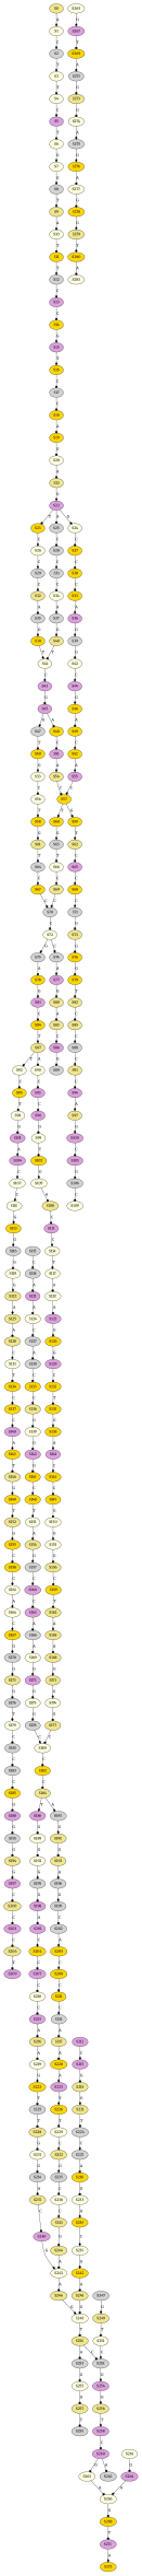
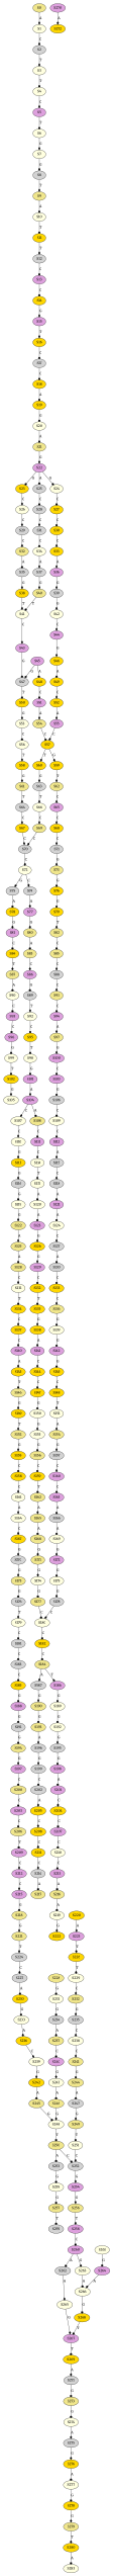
  strict digraph {
    fontname=Merriweather
    node [fillcolor=gold fontname=Merriweather style=filled]
    edge [arrowhead=diamond fontname=Merriweather]
    S0 [fillcolor=khaki]
    S1 [fillcolor=lightyellow]
    S2 [fillcolor=lightgrey]
    S3 [fillcolor=lightyellow]
    S4 [fillcolor=lightyellow]
    S5 [fillcolor=plum]
    S6 [fillcolor=lightyellow]
    S7 [fillcolor=lightyellow]
    S8 [fillcolor=lightgrey]
    S9 [fillcolor=khaki]
    S10 [fillcolor=lightyellow]
    S11
    S12 [fillcolor=lightgrey]
    S13 [fillcolor=plum]
    S14
    S15 [fillcolor=plum]
    S16
    S17 [fillcolor=lightgrey]
    S18
    S19
    S20 [fillcolor=lightyellow]
    S21 [fillcolor=khaki]
    S22 [fillcolor=plum]
    S23
    S24 [fillcolor=lightyellow]
    S25 [fillcolor=lightgrey]
    S26 [fillcolor=lightyellow]
    S27
    S28 [fillcolor=lightgrey]
    S29 [fillcolor=lightgrey]
    S30
    S31 [fillcolor=lightgrey]
    S32 [fillcolor=khaki]
    S33
    S34 [fillcolor=lightyellow]
    S35 [fillcolor=lightgrey]
    S36 [fillcolor=plum]
    S37 [fillcolor=lightgrey]
    S38
    S39 [fillcolor=lightgrey]
    S40 [fillcolor=khaki]
    S41 [fillcolor=lightyellow]
    S42 [fillcolor=lightyellow]
    S43 [fillcolor=plum]
    S44 [fillcolor=plum]
    S45 [fillcolor=plum]
    S46
    S47 [fillcolor=lightgrey]
    S48
    S49
    S50
    S51 [fillcolor=plum]
    S52
    S53 [fillcolor=lightyellow]
    S54 [fillcolor=khaki]
    S55 [fillcolor=plum]
    S56 [fillcolor=lightyellow]
    S57
    S58
    S59
    S60
    S61 [fillcolor=khaki]
    S62 [fillcolor=khaki]
    S63 [fillcolor=lightgrey]
    S64 [fillcolor=lightgrey]
    S65 [fillcolor=plum]
    S66 [fillcolor=lightyellow]
    S67
    S68
    S69 [fillcolor=khaki]
    S70 [fillcolor=lightgrey]
    S71 [fillcolor=lightgrey]
    S72 [fillcolor=lightyellow]
    S73 [fillcolor=khaki]
    S74 [fillcolor=lightgrey]
    S75 [fillcolor=lightgrey]
    S76
    S77 [fillcolor=plum]
    S78
    S79
    S80 [fillcolor=khaki]
    S81 [fillcolor=plum]
    S82 [fillcolor=khaki]
    S83 [fillcolor=khaki]
    S84
    S85 [fillcolor=khaki]
    S86 [fillcolor=plum]
    S87 [fillcolor=khaki]
    S88 [fillcolor=lightgrey]
    S89 [fillcolor=lightgrey]
    S90 [fillcolor=lightyellow]
    S91 [fillcolor=khaki]
    S92 [fillcolor=lightyellow]
    S93 [fillcolor=plum]
    S94 [fillcolor=plum]
    S95
    S96 [fillcolor=plum]
    S97 [fillcolor=khaki]
    S98 [fillcolor=lightyellow]
    S99 [fillcolor=lightyellow]
    S100 [fillcolor=plum]
    S101 [fillcolor=plum]
    S102
    S103 [fillcolor=plum]
    S104 [fillcolor=plum]
    S105 [fillcolor=lightyellow]
    S106 [fillcolor=lightgrey]
    S107 [fillcolor=lightyellow]
    S108 [fillcolor=khaki]
    S109 [fillcolor=lightyellow]
    S110 [fillcolor=lightyellow]
    S111 [fillcolor=plum]
+   S112 [fillcolor=plum]
    S113
    S114 [fillcolor=lightyellow]
    S115 [fillcolor=lightgrey]
    S116 [fillcolor=lightgrey]
    S117 [fillcolor=lightyellow]
    S118 [fillcolor=lightgrey]
    S119 [fillcolor=lightyellow]
    S120 [fillcolor=lightyellow]
    S121 [fillcolor=plum]
    S122 [fillcolor=khaki]
    S123 [fillcolor=plum]
    S124 [fillcolor=lightyellow]
    S125 [fillcolor=khaki]
    S126
    S127 [fillcolor=lightgrey]
    S128 [fillcolor=khaki]
    S129 [fillcolor=plum]
    S130 [fillcolor=lightgrey]
    S131 [fillcolor=lightyellow]
    S132
    S133
    S134
    S135
    S136 [fillcolor=khaki]
    S137
    S138
    S139 [fillcolor=lightyellow]
    S140 [fillcolor=plum]
    S141 [fillcolor=plum]
    S142 [fillcolor=plum]
    S143
    S144
    S145
    S146 [fillcolor=khaki]
    S147
    S148
    S149
    S150 [fillcolor=lightyellow]
    S151 [fillcolor=lightyellow]
    S152 [fillcolor=khaki]
    S153 [fillcolor=lightyellow]
    S154 [fillcolor=khaki]
    S155
    S156 [fillcolor=khaki]
    S157 [fillcolor=lightgrey]
    S158
    S159
    S160 [fillcolor=plum]
    S161 [fillcolor=lightyellow]
    S162 [fillcolor=khaki]
    S163 [fillcolor=plum]
    S164 [fillcolor=lightyellow]
    S165 [fillcolor=khaki]
    S166 [fillcolor=lightgrey]
    S167
    S168 [fillcolor=khaki]
    S169 [fillcolor=lightyellow]
    S170 [fillcolor=lightgrey]
    S171 [fillcolor=khaki]
    S172 [fillcolor=plum]
    S173 [fillcolor=khaki]
    S174 [fillcolor=lightyellow]
    S175 [fillcolor=lightyellow]
    S176 [fillcolor=lightgrey]
    S177 [fillcolor=khaki]
    S178 [fillcolor=lightgrey]
    S179 [fillcolor=lightyellow]
    S180 [fillcolor=lightyellow]
    S181 [fillcolor=lightgrey]
    S182
    S183 [fillcolor=lightgrey]
    S184 [fillcolor=khaki]
    S185
    S186 [fillcolor=plum]
    n188 [fillcolor=lightgrey label=S587]
    S188 [fillcolor=plum]
    S189 [fillcolor=lightyellow]
    S190 [fillcolor=khaki]
    S191 [fillcolor=lightgrey]
    S192 [fillcolor=lightyellow]
    S193 [fillcolor=khaki]
    S194 [fillcolor=khaki]
    S195 [fillcolor=lightgrey]
    S196 [fillcolor=lightgrey]
    S197 [fillcolor=plum]
    S198 [fillcolor=plum]
    S199 [fillcolor=lightgrey]
    S200 [fillcolor=khaki]
    S201 [fillcolor=plum]
    S202 [fillcolor=lightgrey]
    S203 [fillcolor=plum]
    S204
    S205
    S206 [fillcolor=khaki]
    S207 [fillcolor=plum]
    S208
    S209 [fillcolor=plum]
    S210 [fillcolor=lightyellow]
    S211
    S212 [fillcolor=plum]
    S213 [fillcolor=plum]
    S214 [fillcolor=lightgrey]
    S215 [fillcolor=plum]
    S216 [fillcolor=khaki]
    S217 [fillcolor=khaki]
    S218 [fillcolor=khaki]
    S219 [fillcolor=lightyellow]
    S220
    S221 [fillcolor=khaki]
    S222
    S223 [fillcolor=plum]
    S224 [fillcolor=lightgrey]
-   S225 [fillcolor=lightgrey]
    S226
    S227 [fillcolor=lightgrey]
    S228 [fillcolor=khaki]
    S229 [fillcolor=lightyellow]
    S230
    S231 [fillcolor=lightyellow]
    S232 [fillcolor=khaki]
    S233 [fillcolor=lightyellow]
    S234 [fillcolor=lightgrey]
    S235 [fillcolor=lightgrey]
    S236
    S237 [fillcolor=khaki]
    S238 [fillcolor=lightyellow]
    S239 [fillcolor=lightyellow]
    S240 [fillcolor=plum]
    S241 [fillcolor=khaki]
    S242
    S243 [fillcolor=lightyellow]
    S244 [fillcolor=khaki]
    S245 [fillcolor=khaki]
    S246 [fillcolor=khaki]
    S247 [fillcolor=lightgrey]
    S248 [fillcolor=lightyellow]
    S249 [fillcolor=khaki]
    S250 [fillcolor=khaki]
    S251 [fillcolor=lightyellow]
    S252 [fillcolor=lightgrey]
    S253 [fillcolor=lightgrey]
    S254 [fillcolor=plum]
    S255 [fillcolor=lightyellow]
    S256 [fillcolor=khaki]
    S257 [fillcolor=khaki]
    S258 [fillcolor=plum]
    S259 [fillcolor=lightgrey]
    S260 [fillcolor=plum]
    S262 [fillcolor=lightgrey]
    S263 [fillcolor=lightyellow]
    S261 [fillcolor=lightyellow]
    S264 [fillcolor=plum]
    S265 [fillcolor=lightyellow]
    S266 [fillcolor=lightyellow]
    S267 [fillcolor=plum]
    S268
    S269
    S270 [fillcolor=plum]
    S271 [fillcolor=lightgrey]
    S272
    S273 [fillcolor=khaki]
    S274 [fillcolor=lightyellow]
    S275 [fillcolor=lightgrey]
    S276
    S277 [fillcolor=lightyellow]
    S278
    S279 [fillcolor=khaki]
    S280
    n282 [fillcolor=lightyellow label=S283]
    S0 -> S1 [label=A]
    S1 -> S2 [label=C]
    S2 -> S3 [label=T]
    S3 -> S4 [arrowhead=dot label=T]
    S4 -> S5 [label=C]
    S5 -> S6 [arrowhead=dot label=T]
    S6 -> S7 [label=G]
    S7 -> S8 [label=G]
    S8 -> S9 [label=T]
    S9 -> S10 [arrowhead=dot label=A]
    S10 -> S11 [arrowhead=dot label=T]
    S11 -> S12 [label=T]
    S12 -> S13 [arrowhead=dot label=C]
    S13 -> S14 [arrowhead=dot label=C]
    S14 -> S15 [label=G]
    S15 -> S16 [label=T]
    S16 -> S17 [arrowhead=dot label=C]
    S17 -> S18 [arrowhead=dot label=C]
    S18 -> S19 [arrowhead=dot label=A]
    S19 -> S20 [arrowhead=dot label=G]
    S20 -> S21 [arrowhead=dot label=A]
    S21 -> S22 [label=G]
-   S22 -> S23 [arrowhead=dot label=T]
+   S22 -> S23 [arrowhead=dot label=G]
    S22 -> S24 [arrowhead=dot label=G]
    S22 -> S25 [arrowhead=dot label=A]
    S23 -> S26 [label=C]
    S24 -> S27 [arrowhead=dot label=C]
    S25 -> S28 [arrowhead=dot label=C]
    S26 -> S29 [label=C]
    S27 -> S30 [arrowhead=dot label=C]
    S28 -> S31 [label=C]
    S29 -> S32 [label=C]
    S30 -> S33 [label=C]
    S31 -> S34 [arrowhead=dot label=C]
    S32 -> S35 [arrowhead=dot label=A]
    S33 -> S36 [label=A]
    S34 -> S37 [label=A]
    S35 -> S38 [label=G]
    S36 -> S39 [label=G]
    S37 -> S40 [label=G]
    S38 -> S41 [label=T]
    S39 -> S42 [label=G]
    S40 -> S41 [arrowhead=dot label=T]
    S41 -> S43 [label=C]
    S42 -> S44 [label=C]
-   S43 -> S45 [arrowhead=dot label=G]
+   S43 -> S47 [arrowhead=dot label=G]
    S44 -> S46 [label=G]
    S45 -> S47 [label=G]
    S45 -> S48 [arrowhead=dot label=A]
    S46 -> S49 [arrowhead=dot label=A]
    S47 -> S50 [arrowhead=dot label=T]
    S48 -> S51 [arrowhead=dot label=C]
    S49 -> S52 [label=C]
    S50 -> S53 [label=G]
    S51 -> S54 [label=A]
    S52 -> S55 [label=A]
    S53 -> S56 [arrowhead=dot label=C]
    S54 -> S57 [arrowhead=dot label=C]
    S55 -> S57 [label=C]
    S56 -> S58 [label=T]
    S57 -> S59 [label=G]
    S57 -> S60 [label=T]
    S58 -> S61 [label=G]
    S59 -> S62 [label=T]
    S60 -> S63 [label=G]
    S61 -> S64 [label=T]
    S62 -> S65 [label=C]
    S63 -> S66 [label=T]
    S64 -> S67 [label=C]
    S65 -> S68 [label=C]
    S66 -> S69 [label=C]
    S67 -> S70 [label=C]
    S68 -> S71 [label=C]
    S69 -> S70 [label=C]
    S70 -> S72 [label=C]
    S71 -> S73 [label=G]
    S72 -> S74 [label=C]
    S72 -> S75 [label=G]
    S73 -> S76 [arrowhead=dot label=G]
    S74 -> S77 [label=A]
    S75 -> S78 [arrowhead=dot label=A]
    S76 -> S79 [arrowhead=dot label=G]
    S77 -> S80 [label=G]
    S78 -> S81 [label=G]
    S79 -> S82 [label=T]
    S80 -> S83 [arrowhead=dot label=A]
    S81 -> S84 [arrowhead=dot label=C]
    S82 -> S85 [arrowhead=dot label=C]
    S83 -> S86 [label=C]
    S84 -> S87 [label=T]
    S85 -> S88 [label=C]
    S86 -> S89 [arrowhead=dot label=G]
    S87 -> S90 [arrowhead=dot label=A]
    S88 -> S91 [label=C]
-   S87 -> S92 [label=T]
+   S89 -> S92 [label=T]
    S90 -> S93 [arrowhead=dot label=C]
    S91 -> S94 [arrowhead=dot label=C]
    S92 -> S95 [arrowhead=dot label=C]
    S93 -> S96 [arrowhead=dot label=C]
    S94 -> S97 [label=A]
    S95 -> S98 [arrowhead=dot label=T]
    S96 -> S99 [arrowhead=dot label=G]
    S97 -> S100 [label=G]
    S98 -> S101 [arrowhead=dot label=G]
    S99 -> S102 [arrowhead=dot label=T]
    S100 -> S103 [arrowhead=dot label=C]
    S101 -> S104 [label=A]
    S102 -> S105 [label=G]
    S103 -> S106 [arrowhead=dot label=G]
    S104 -> S107 [label=C]
-   S105 -> S108 [arrowhead=dot label=A]
+   S104 -> S108 [arrowhead=dot label=A]
    S106 -> S109 [arrowhead=dot label=C]
    S107 -> S110 [label=C]
    S108 -> S111 [arrowhead=dot label=C]
+   S109 -> S112 [arrowhead=dot label=C]
    S110 -> S113 [label=G]
    S111 -> S114 [label=C]
+   S112 -> S115 [label=A]
    S113 -> S116 [label=G]
    S114 -> S117 [label=T]
    S115 -> S118 [label=C]
    S116 -> S119 [arrowhead=dot label=G]
    S117 -> S120 [arrowhead=dot label=A]
    S118 -> S121 [arrowhead=dot label=A]
    S119 -> S122 [label=G]
    S120 -> S123 [arrowhead=dot label=A]
    S121 -> S124 [arrowhead=dot label=A]
    S122 -> S125 [label=A]
    S123 -> S126 [label=G]
    S124 -> S127 [label=C]
    S125 -> S128 [arrowhead=dot label=A]
    S126 -> S129 [label=G]
    S127 -> S130 [arrowhead=dot label=A]
    S128 -> S131 [label=C]
    S129 -> S132 [arrowhead=dot label=C]
    S130 -> S133 [arrowhead=dot label=C]
    S131 -> S134 [arrowhead=dot label=T]
    S132 -> S135 [arrowhead=dot label=T]
    S133 -> S136 [label=C]
    S134 -> S137 [label=C]
    S135 -> S138 [label=G]
    S136 -> S139 [arrowhead=dot label=G]
    S137 -> S140 [label=C]
    S138 -> S141 [label=A]
    S139 -> S142 [arrowhead=dot label=G]
    S140 -> S143 [label=A]
    S141 -> S144 [label=C]
    S142 -> S145 [arrowhead=dot label=G]
    S143 -> S146 [arrowhead=dot label=T]
    S144 -> S147 [arrowhead=dot label=C]
    S145 -> S148 [label=C]
    S146 -> S149 [label=G]
    S147 -> S150 [arrowhead=dot label=G]
    S148 -> S151 [label=T]
    S149 -> S152 [label=T]
    S150 -> S153 [label=G]
    S151 -> S154 [label=A]
    S152 -> S155 [label=G]
    S153 -> S156 [arrowhead=dot label=G]
    S154 -> S157 [label=G]
    S155 -> S158 [arrowhead=dot label=C]
    S156 -> S159 [arrowhead=dot label=C]
    S157 -> S160 [label=C]
    S158 -> S161 [label=C]
    S159 -> S162 [arrowhead=dot label=T]
    S160 -> S163 [arrowhead=dot label=C]
    S161 -> S164 [label=A]
    S162 -> S165 [label=A]
    S163 -> S166 [arrowhead=dot label=A]
    S164 -> S167 [label=C]
    S165 -> S168 [arrowhead=dot label=A]
    S166 -> S169 [arrowhead=dot label=A]
    S167 -> S170 [label=G]
    S168 -> S171 [label=G]
    S169 -> S172 [label=G]
    S170 -> S173 [label=G]
    S171 -> S174 [label=G]
    S172 -> S175 [arrowhead=dot label=G]
    S173 -> S176 [arrowhead=dot label=G]
    S174 -> S177 [arrowhead=dot label=G]
    S175 -> S178 [label=G]
    S176 -> S179 [label=T]
    S177 -> S180 [arrowhead=dot label=C]
    S178 -> S180 [label=C]
    S179 -> S181 [arrowhead=dot label=C]
    S180 -> S182 [arrowhead=dot label=C]
    S181 -> S183 [arrowhead=dot label=C]
    S182 -> S184 [arrowhead=dot label=C]
    S183 -> S185 [arrowhead=dot label=C]
    S184 -> S186 [label=T]
    S184 -> n188 [label=A]
    S185 -> S188 [arrowhead=dot label=G]
    S186 -> S189 [arrowhead=dot label=G]
    n188 -> S190 [label=G]
    S188 -> S191 [arrowhead=dot label=G]
    S189 -> S192 [arrowhead=dot label=G]
    S190 -> S193 [arrowhead=dot label=G]
    S191 -> S194 [arrowhead=dot label=G]
    S192 -> S195 [label=G]
    S193 -> S196 [label=A]
    S194 -> S197 [label=G]
    S195 -> S198 [arrowhead=dot label=G]
    S196 -> S199 [label=G]
    S197 -> S200 [arrowhead=dot label=C]
    S198 -> S201 [arrowhead=dot label=A]
    S199 -> S202 [arrowhead=dot label=C]
    S200 -> S203 [arrowhead=dot label=C]
    S201 -> S204 [label=C]
    S202 -> S205 [label=A]
    S203 -> S206 [arrowhead=dot label=C]
    S204 -> S207 [arrowhead=dot label=C]
    S205 -> S208 [label=C]
    S206 -> S209 [arrowhead=dot label=T]
    S207 -> S210 [arrowhead=dot label=C]
    S208 -> S211 [label=C]
+   S209 -> S212 [label=C]
    S210 -> S213 [arrowhead=dot label=C]
    S211 -> S214 [label=C]
    S212 -> S215 [label=C]
    S213 -> S216 [arrowhead=dot label=A]
    S214 -> S217 [arrowhead=dot label=A]
    S215 -> S218 [arrowhead=dot label=G]
    S216 -> S219 [arrowhead=dot label=A]
-   S217 -> S220 [arrowhead=dot label=A]
    S218 -> S221 [label=G]
    S219 -> S222 [label=G]
    S220 -> S223 [label=A]
    S221 -> S224 [label=T]
-   S222 -> S225 [arrowhead=dot label=T]
    S223 -> S226 [label=T]
    S224 -> S227 [label=C]
-   S225 -> S228 [arrowhead=dot label=T]
    S226 -> S229 [label=T]
    S227 -> S230 [arrowhead=dot label=A]
    S228 -> S231 [arrowhead=dot label=G]
    S229 -> S232 [label=C]
    S230 -> S233 [arrowhead=dot label=G]
    S231 -> S234 [arrowhead=dot label=G]
    S232 -> S235 [label=G]
    S233 -> S236 [label=A]
    S234 -> S237 [label=A]
    S235 -> S238 [label=C]
    S236 -> S239 [label=C]
    S237 -> S240 [arrowhead=dot label=C]
    S238 -> S241 [label=C]
    S239 -> S242 [label=G]
    S240 -> S243 [label=G]
    S241 -> S244 [arrowhead=dot label=G]
    S242 -> S245 [arrowhead=dot label=A]
    S243 -> S246 [arrowhead=dot label=A]
-   S244 -> S243 [arrowhead=dot label=A]
+   S244 -> S247 [arrowhead=dot label=A]
    S245 -> S248 [arrowhead=dot label=G]
    S246 -> S248 [label=G]
    S247 -> S249 [label=G]
    S248 -> S250 [arrowhead=dot label=T]
    S249 -> S251 [arrowhead=dot label=T]
    S250 -> S252 [arrowhead=dot label=C]
    S250 -> S253 [arrowhead=dot label=A]
    S251 -> S252 [label=C]
    S252 -> S254 [label=G]
    S253 -> S255 [arrowhead=dot label=G]
    S254 -> S256 [label=G]
    S255 -> S257 [arrowhead=dot label=G]
    S256 -> S258 [label=T]
    S257 -> S259 [arrowhead=dot label=T]
    S258 -> S260 [arrowhead=dot label=C]
    S260 -> S262 [arrowhead=dot label=A]
    S260 -> S263 [arrowhead=dot label=G]
+   S262 -> S265 [label=A]
    S263 -> S266 [arrowhead=dot label=A]
    S261 -> S264 [arrowhead=dot label=G]
    S264 -> S266 [label=A]
    S265 -> S267 [label=G]
    S266 -> S268 [arrowhead=dot label=G]
    S267 -> S269 [arrowhead=dot label=T]
-   S268 -> S270 [arrowhead=dot label=T]
+   S268 -> S267 [arrowhead=dot label=T]
    S269 -> S271 [label=A]
    S270 -> S272 [label=A]
    S271 -> S273 [arrowhead=dot label=G]
    S273 -> S274 [arrowhead=dot label=G]
    S274 -> S275 [label=A]
    S275 -> S276 [label=G]
    S276 -> S277 [arrowhead=dot label=A]
    S277 -> S278 [arrowhead=dot label=G]
    S278 -> S279 [label=G]
    S279 -> S280 [label=T]
    S280 -> n282 [arrowhead=dot label=A]
  }
